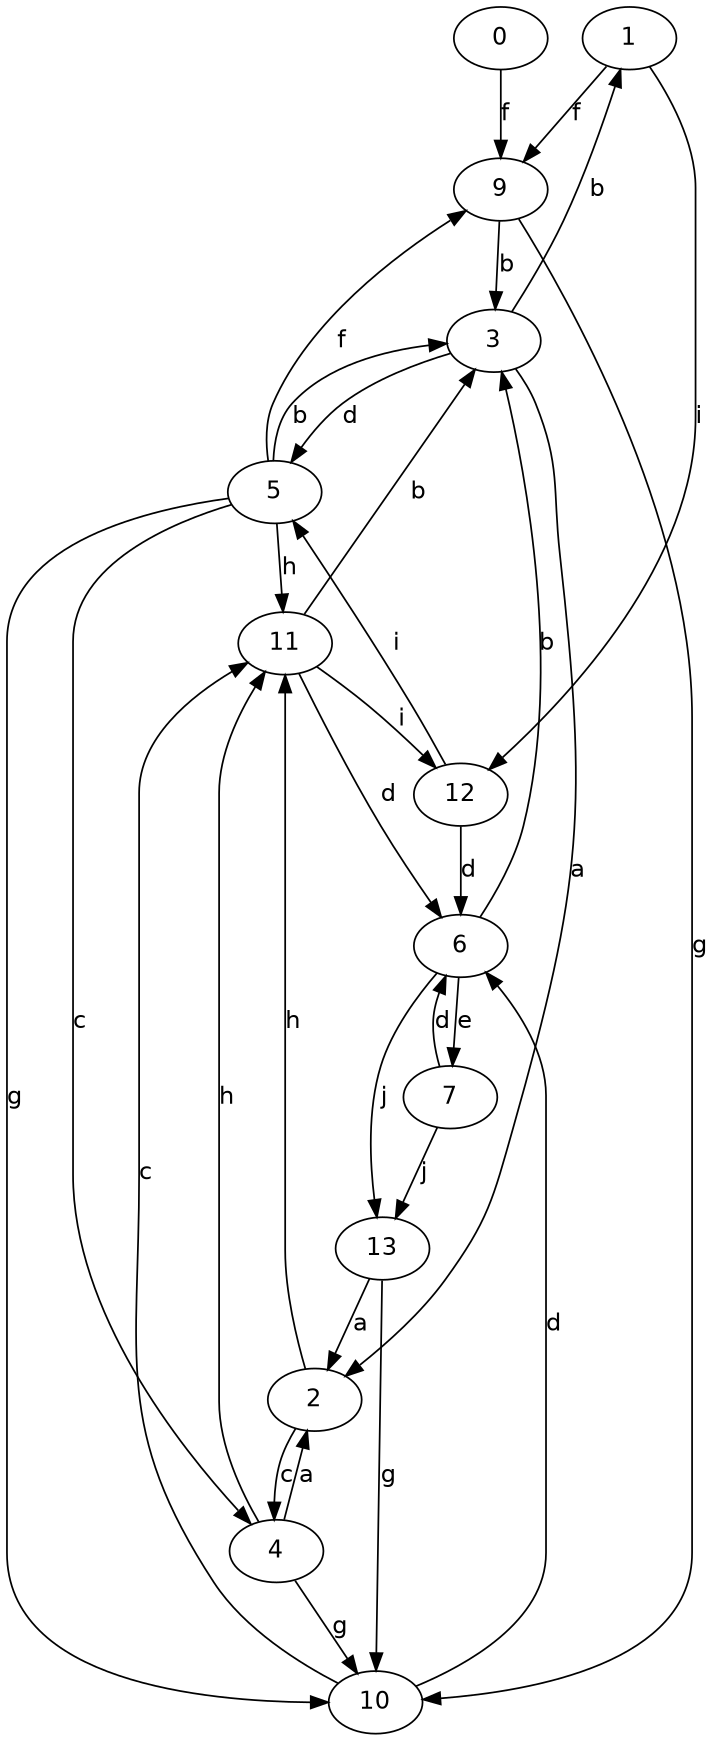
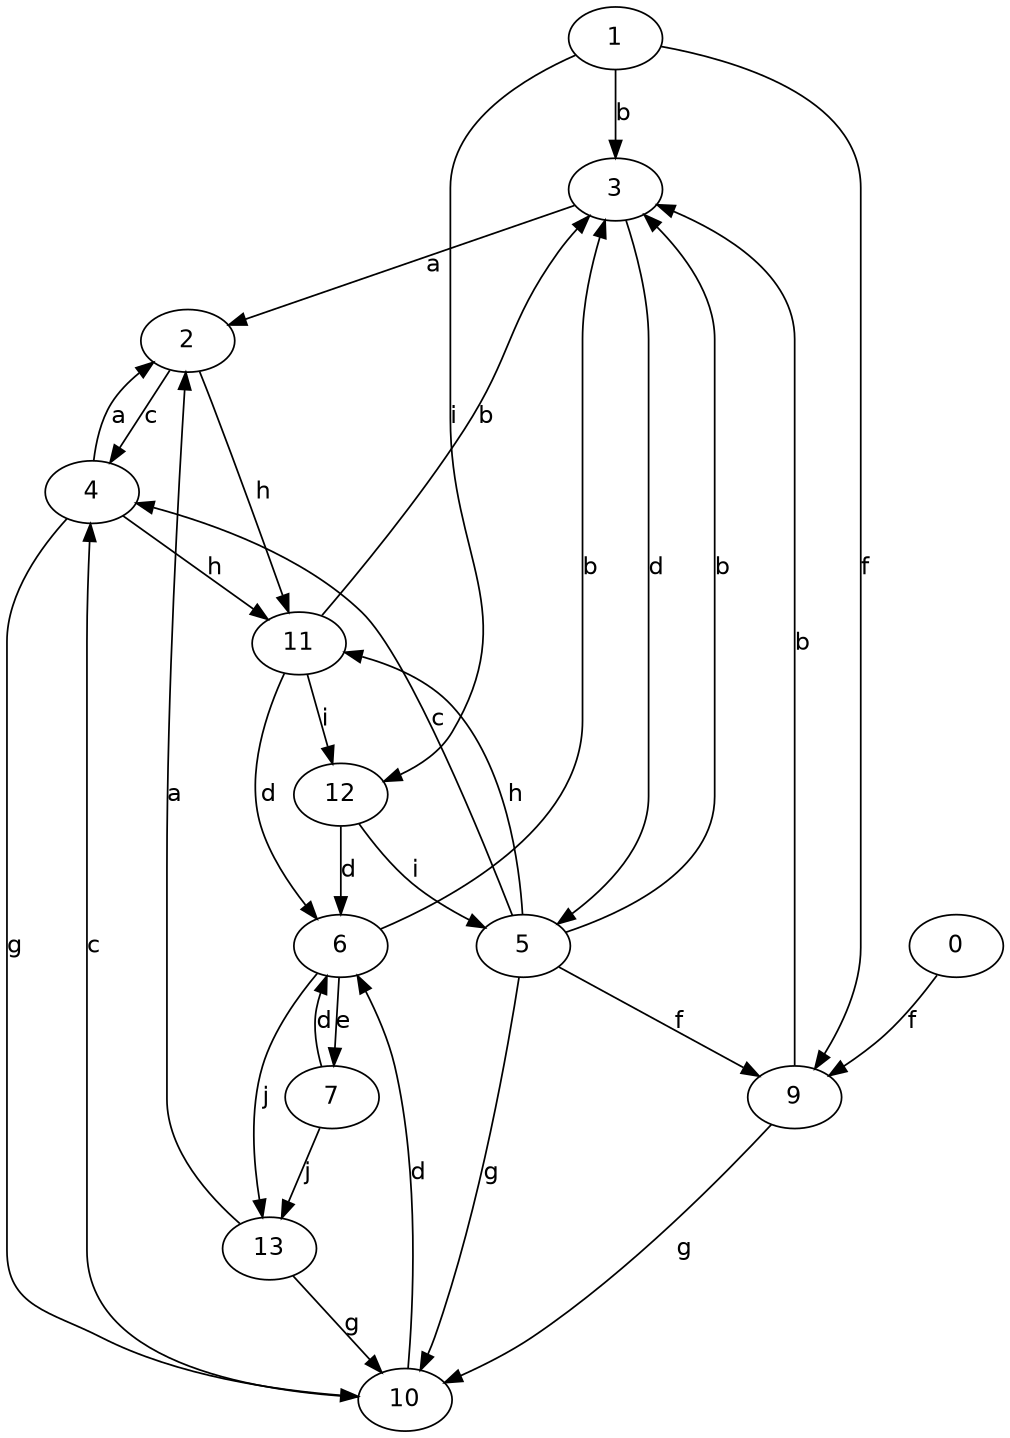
  strict digraph {
    fontname="DejaVu Sans"
    node [fontname="DejaVu Sans"]
    edge [fontname="DejaVu Sans"]
    1
    3
    9
    12
    2
    5
    10
    6
    4
    11
    13
    7
    0
-   3 -> 1 [label=b]
+   1 -> 3 [label=b]
    1 -> 9 [label=f]
    1 -> 12 [label=i]
    3 -> 2 [label=a]
    3 -> 5 [label=d]
    9 -> 3 [label=b]
    9 -> 10 [label=g]
    12 -> 5 [label=i]
    12 -> 6 [label=d]
    2 -> 4 [label=c]
    2 -> 11 [label=h]
    5 -> 3 [label=b]
    5 -> 9 [label=f]
    5 -> 10 [label=g]
    5 -> 4 [label=c]
    5 -> 11 [label=h]
    10 -> 6 [label=d]
-   10 -> 11 [label=c]
+   10 -> 4 [label=c]
    6 -> 3 [label=b]
    6 -> 13 [label=j]
    6 -> 7 [label=e]
    4 -> 2 [label=a]
    4 -> 10 [label=g]
    4 -> 11 [label=h]
    11 -> 3 [label=b]
    11 -> 12 [label=i]
    11 -> 6 [label=d]
    13 -> 2 [label=a]
    13 -> 10 [label=g]
    7 -> 6 [label=d]
    7 -> 13 [label=j]
    0 -> 9 [label=f]
  }
